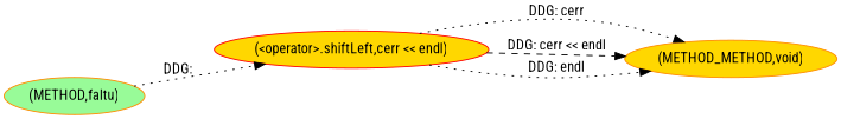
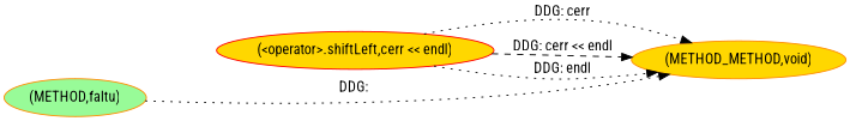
  digraph {
    fontname="Roboto Condensed"
    rankdir=LR
    node [color=darkorange fillcolor=gold fontname="Roboto Condensed" style=filled]
    edge [fontname="Roboto Condensed" style=dotted]
    n1 [fillcolor=palegreen label="(METHOD,faltu)"]
    n2 [color=red label="(<operator>.shiftLeft,cerr << endl)"]
    n3 [label="(METHOD_METHOD,void)"]
-   n1 -> n2 [label="DDG: "]
+   n1 -> n3 [label="DDG: "]
    n2 -> n3 [label="DDG: cerr"]
    n2 -> n3 [label="DDG: cerr << endl" style=dashed]
    n2 -> n3 [label="DDG: endl"]
  }
